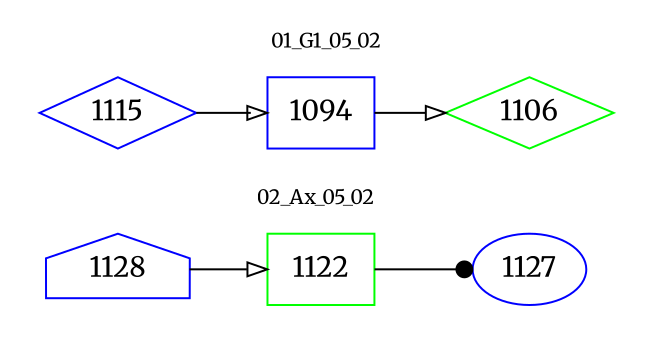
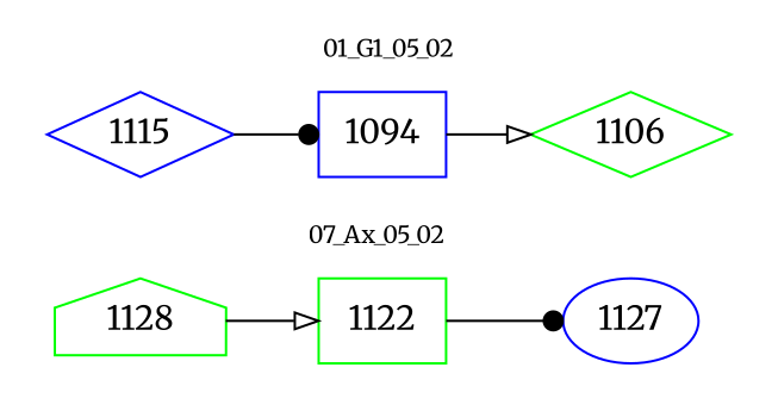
  digraph {
    fontname=Merriweather
    rankdir=LR
    node [color=blue fontname=Merriweather shape=box]
    edge [arrowhead=onormal color=black fontname=Merriweather]
-   n1 [label=1128 shape=house]
+   n1 [color=green label=1128 shape=house]
    n2 [color=green label=1122]
    n3 [label=1127 shape=ellipse]
    n4 [label=1115 shape=diamond]
    n5 [label=1094]
    n6 [color=green label=1106 shape=diamond]
    subgraph cluster_1 {
      color=white
      fontsize=10
-     label="02_Ax_05_02"
+     label="07_Ax_05_02"
      n1
      n2
      n3
    }
    subgraph cluster_2 {
      color=white
      fontsize=10
      label="01_G1_05_02"
      n4
      n5
      n6
    }
    n1 -> n2
    n2 -> n3 [arrowhead=dot]
-   n4 -> n5
+   n4 -> n5 [arrowhead=dot]
    n5 -> n6
  }
